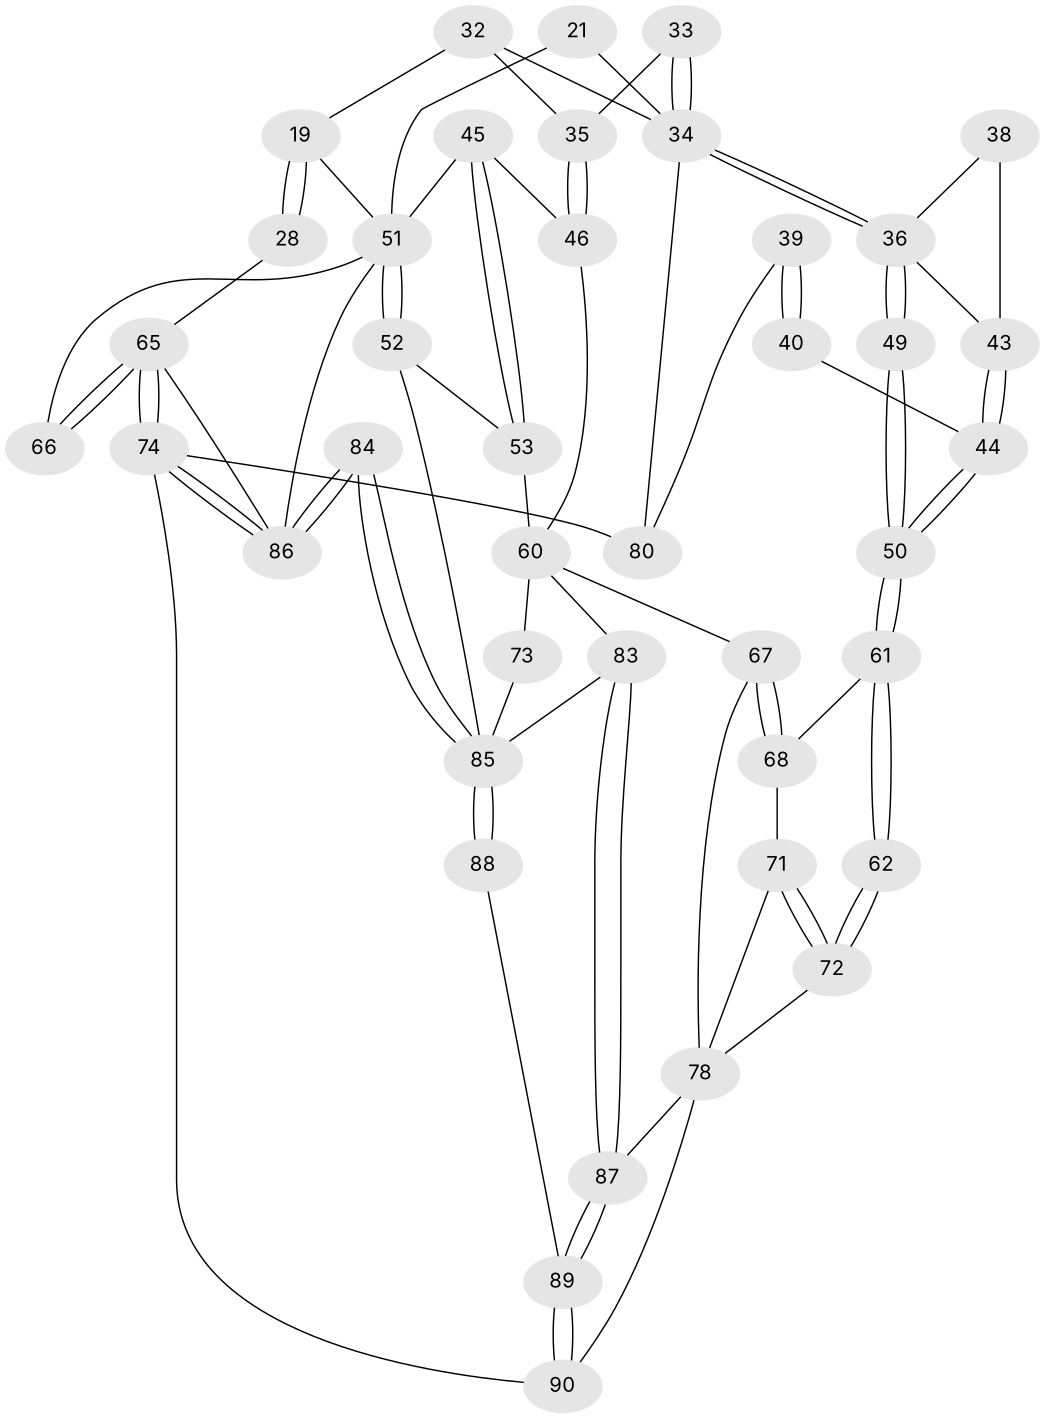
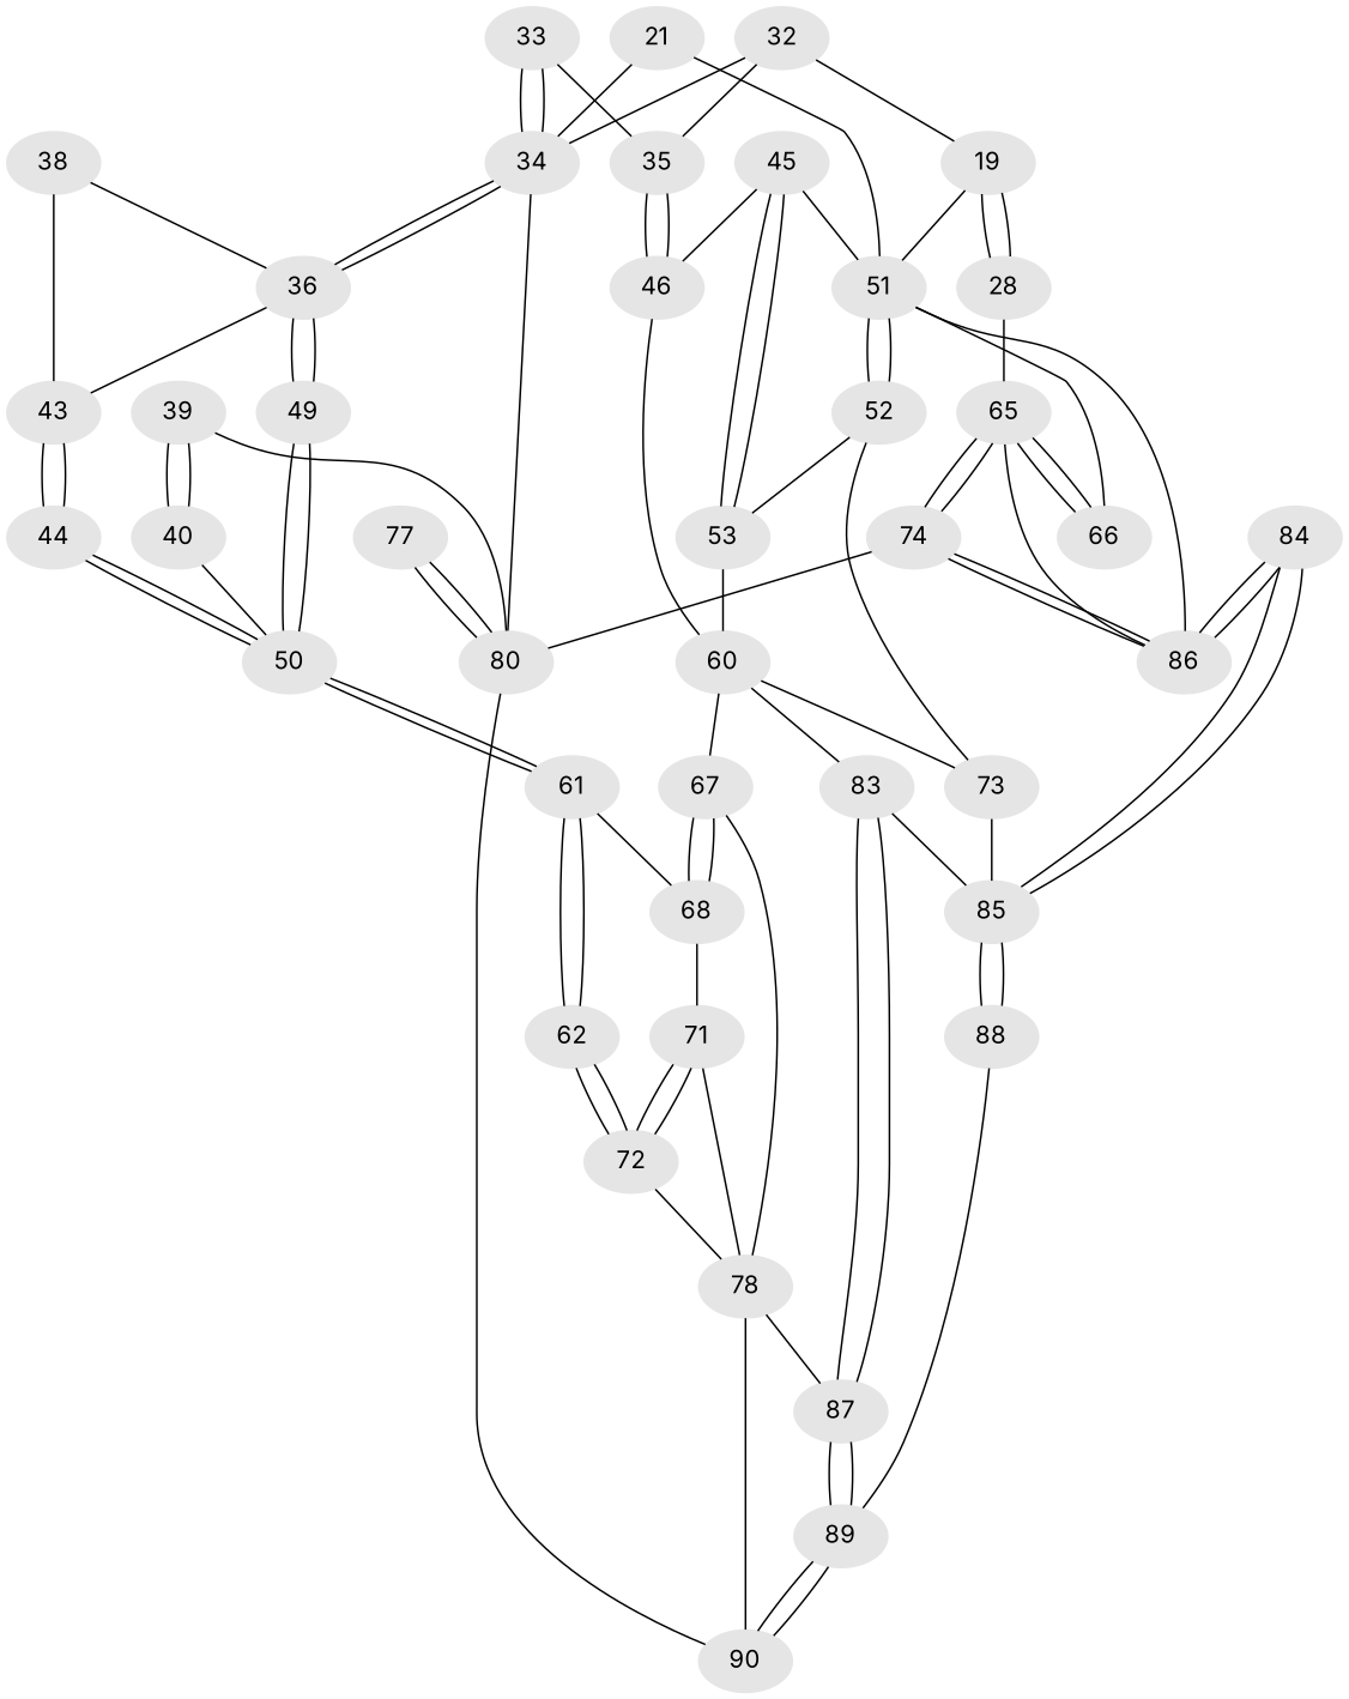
  graph {
    fontname=Inter
    node [color=gray90 fontname=Inter style=filled]
    edge [fontname=Inter]
    21 [super="+4+13"]
    51 [super="+31+16+15+7+8+18"]
    34 [super="+23+27"]
    19 [super="+12"]
    28 [super="+11"]
    65 [super="+56+10+29"]
    52
    66 [super="+30"]
    86 [super="+69+70"]
    36
    80 [super="+64+25"]
    74 [super="+9"]
    32
    35
    46
    33
    43 [super="+37"]
    49
    90 [super="+79"]
    60 [super="+59+58+57+55+47"]
    44
    50
    38
    39
    40
    62
    72
    61
    45
    n30 [label=53 super="+53"]
    73
    67
    83
    68
    85 [super="+81+82"]
    78 [super="+76"]
    87
    71
+   77
    88
    89
    84
    21 -- 51 [weight=2]
    21 -- 34 [weight=2]
    51 -- 52
    51 -- 52
    51 -- 66
    51 -- 86
    34 -- 36
    34 -- 36
    34 -- 80 [weight=2]
    19 -- 51 [weight=2]
    19 -- 28 [weight=2]
    19 -- 28
    28 -- 65 [weight=2]
    65 -- 66 [weight=2]
    65 -- 66
    65 -- 86
    65 -- 74 [weight=2]
    65 -- 74
    52 -- n30
-   52 -- 85
+   52 -- 73
    36 -- 43
    36 -- 49
    36 -- 49
-   74 -- 90 [weight=2]
+   80 -- 90 [weight=2]
    74 -- 86
    74 -- 86
    74 -- 80 [weight=3]
    32 -- 34
    32 -- 19
    32 -- 35
    35 -- 46
    35 -- 46
    46 -- 60
    33 -- 34 [weight=2]
    33 -- 34
    33 -- 35
    43 -- 44
    43 -- 44
    49 -- 50
    49 -- 50
    60 -- 73
    60 -- 67
    60 -- 83
    44 -- 50
    44 -- 50
    50 -- 61
    50 -- 61
    38 -- 36
    38 -- 43 [weight=2]
    39 -- 80
    39 -- 40
    39 -- 40
-   40 -- 44
+   40 -- 50
    62 -- 72
    62 -- 72
    72 -- 78
    61 -- 62
    61 -- 62
    61 -- 68
    45 -- 51
    45 -- 46
    45 -- n30
    45 -- n30
    n30 -- 60 [weight=2]
    73 -- 85
    67 -- 68
    67 -- 68
    67 -- 78
    83 -- 85
    83 -- 87
    83 -- 87
    68 -- 71
    85 -- 88 [weight=2]
    85 -- 88
    78 -- 90
    78 -- 87
    87 -- 89
    87 -- 89
    71 -- 72
    71 -- 72
    71 -- 78
+   77 -- 80
+   77 -- 80
    88 -- 89
    89 -- 90
    89 -- 90
    84 -- 86 [weight=2]
    84 -- 86
    84 -- 85
    84 -- 85
  }
